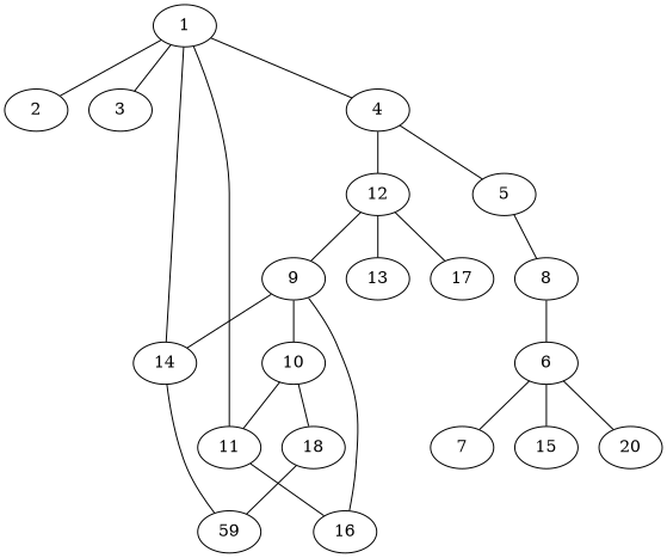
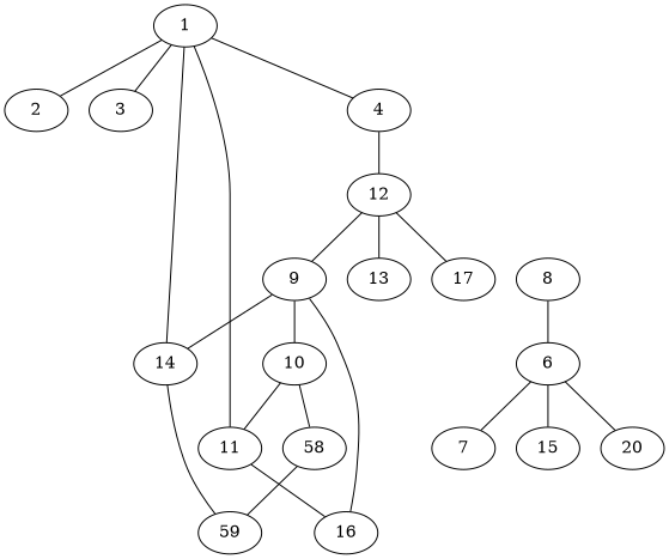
  graph {
    1
    2
    3
    4
    11
    14
-   5
    12
    9
    10
    16
    n12 [label=59]
    8
    13
    17
-   18
+   18 [label=58]
    6
    7
    15
    20
    1 -- 2
    1 -- 3
    1 -- 4
    1 -- 11
    1 -- 14
-   4 -- 5
    4 -- 12
    11 -- 16
    14 -- n12
-   5 -- 8
    12 -- 9
    12 -- 13
    12 -- 17
    9 -- 14
    9 -- 10
    9 -- 16
    10 -- 11
    10 -- 18
    8 -- 6
    18 -- n12
    6 -- 7
    6 -- 15
    6 -- 20
  }
